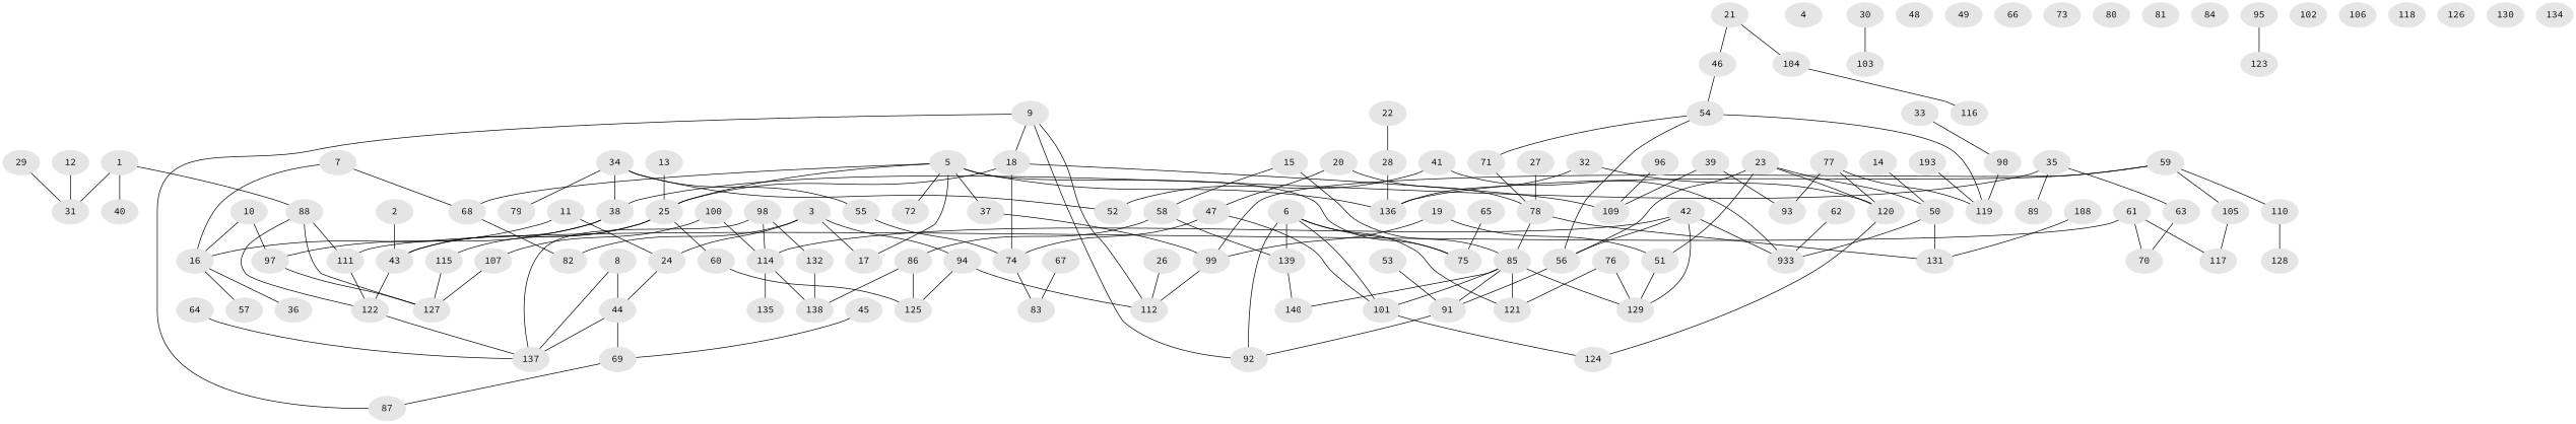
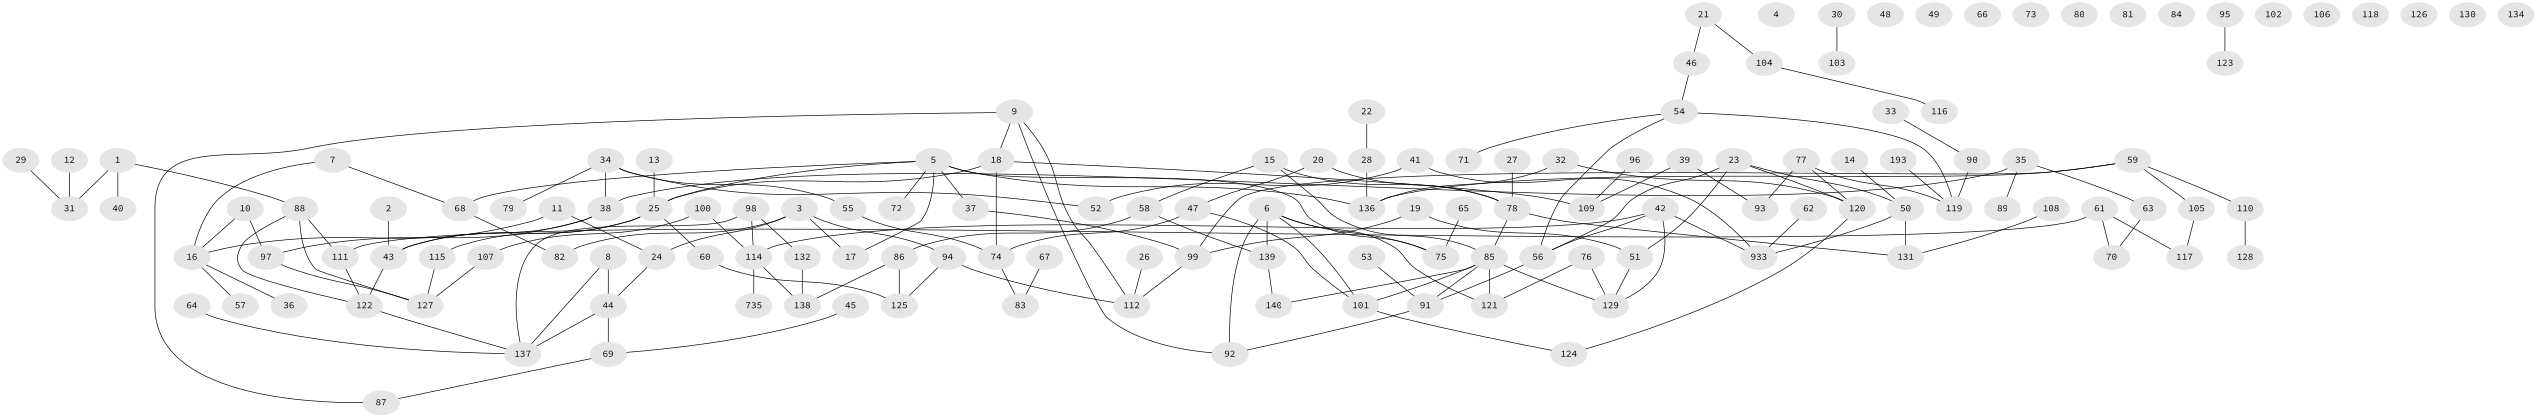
  graph {
    fontname="Source Code Pro"
    node [color=gray90 fontname="Source Code Pro" style=filled]
    edge [fontname="Source Code Pro"]
    1
    31
    40
    88
    122
    111
    127
    2
    43
    3
    17
    24
    82
    94
    44
    112
    125
    4
    5
    25
    37
    68
    72
    75
    136
    60
    115
    99
    6
    92
    101
    121
    139
    45
    69
    124
    7
    16
    36
    57
    8
    137
    9
    18
    87
    74
    109
    10
    97
    11
    12
    13
    14
    50
    n55 [label=933]
    131
    15
    58
    85
    86
    129
    91
    140
    83
    19
    51
    20
    47
    78
    21
    46
    104
    54
    116
    22
    28
    23
    56
    120
    26
    27
    29
    30
    103
    32
    33
    90
    119
    34
    38
    52
    55
    79
    35
    63
    89
    70
    39
    93
    41
    42
    114
    138
-   135
+   135 [label=735]
    71
    48
    49
    53
    59
    105
    110
    117
    128
    61
    62
    64
    65
    66
    67
    73
    76
    77
    80
    81
    84
    95
    123
    96
    98
    132
    100
    107
    102
    106
    108
    n136 [label=193]
    118
    126
    130
    134
    1 -- 31
    1 -- 40
    1 -- 88
    88 -- 122
    88 -- 111
    88 -- 127
    122 -- 137
    111 -- 122
    2 -- 43
    43 -- 122
    3 -- 17
    3 -- 24
    3 -- 82
    3 -- 94
    24 -- 44
    94 -- 112
    94 -- 125
    44 -- 69
    44 -- 137
    5 -- 17
    5 -- 25
    5 -- 37
    5 -- 68
    5 -- 72
    5 -- 75
    5 -- 136
    25 -- 43
    25 -- 60
    25 -- 115
    37 -- 99
    68 -- 82
    60 -- 125
    115 -- 127
    99 -- 112
    6 -- 75
    6 -- 92
    6 -- 101
    6 -- 121
    6 -- 139
    101 -- 124
    139 -- 140
    45 -- 69
    69 -- 87
    7 -- 68
    7 -- 16
    16 -- 36
    16 -- 57
    8 -- 44
    8 -- 137
    9 -- 112
    9 -- 92
    9 -- 18
    9 -- 87
    18 -- 25
    18 -- 74
    18 -- 109
    74 -- 83
    10 -- 16
    10 -- 97
    97 -- 127
    11 -- 24
    11 -- 16
    12 -- 31
    13 -- 25
    14 -- 50
    50 -- n55
    50 -- 131
    15 -- 58
    15 -- 85
    58 -- 139
    58 -- 86
    85 -- 101
    85 -- 121
    85 -- 129
    85 -- 91
    85 -- 140
    86 -- 125
    86 -- 138
    91 -- 92
    19 -- 99
    19 -- 51
    51 -- 129
    20 -- 47
    20 -- 78
    47 -- 101
    47 -- 74
    78 -- 131
    78 -- 85
    21 -- 46
    21 -- 104
    46 -- 54
    104 -- 116
    54 -- 56
    54 -- 119
    54 -- 71
    22 -- 28
    28 -- 136
    23 -- 50
    23 -- 51
    23 -- 56
    23 -- 120
    56 -- 91
    120 -- 124
    26 -- 112
    27 -- 78
    29 -- 31
    30 -- 103
    32 -- 136
    32 -- 120
    33 -- 90
    90 -- 119
    34 -- 38
    34 -- 52
    34 -- 55
    34 -- 79
    38 -- 43
    38 -- 97
    55 -- 74
    35 -- 38
    35 -- 63
    35 -- 89
    63 -- 70
    39 -- 109
    39 -- 93
    41 -- n55
    41 -- 52
    42 -- n55
    42 -- 129
    42 -- 56
    42 -- 114
    114 -- 138
    114 -- 135
-   71 -- 78
+   15 -- 78
    53 -- 91
    59 -- 136
    59 -- 99
    59 -- 105
    59 -- 110
    105 -- 117
    110 -- 128
    61 -- 111
    61 -- 70
    61 -- 117
    62 -- n55
    64 -- 137
    65 -- 75
    67 -- 83
    76 -- 121
    76 -- 129
    77 -- 120
    77 -- 119
    77 -- 93
    95 -- 123
    96 -- 109
    98 -- 137
    98 -- 114
    98 -- 132
    132 -- 138
    100 -- 114
    100 -- 107
    107 -- 127
    108 -- 131
    n136 -- 119
  }
